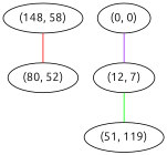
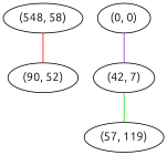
  graph {
    fontname=Ubuntu
    node [fontname=Ubuntu]
    edge [fontname=Ubuntu]
-   "(148, 58)"
-   "(80, 52)"
+   "(148, 58)" [label="(548, 58)"]
+   "(80, 52)" [label="(90, 52)"]
    "(0, 0)"
-   "(42, 7)" [label="(12, 7)"]
-   "(57, 119)" [label="(51, 119)"]
+   "(42, 7)"
+   "(57, 119)"
    "(148, 58)" -- "(80, 52)" [color=red weight=1]
    "(0, 0)" -- "(42, 7)" [color=purple weight=4]
    "(42, 7)" -- "(57, 119)" [color=green weight=2]
  }
